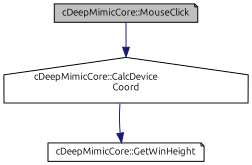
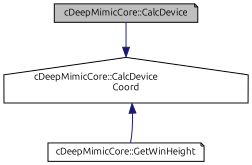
  digraph {
    fontname=Ubuntu
    rankdir=TB
    node [color=black fillcolor=white fontname=Ubuntu fontsize=10 shape=note style=filled]
    edge [color=midnightblue fontname=Ubuntu fontsize=10 labelfontname=Helvetica labelfontsize=10 style=solid]
-   n1 [fillcolor=grey75 fontcolor=black height=0.2 label="cDeepMimicCore::MouseClick" width=0.4]
+   n1 [fillcolor=grey75 fontcolor=black height=0.2 label="cDeepMimicCore::CalcDevice" width=0.4]
    n2 [height=0.2 label="cDeepMimicCore::CalcDevice\lCoord" shape=house width=0.4]
    n3 [height=0.2 label="cDeepMimicCore::GetWinHeight" width=0.4]
    n1 -> n2
-   n2 -> n3
+   n3 -> n2
  }
